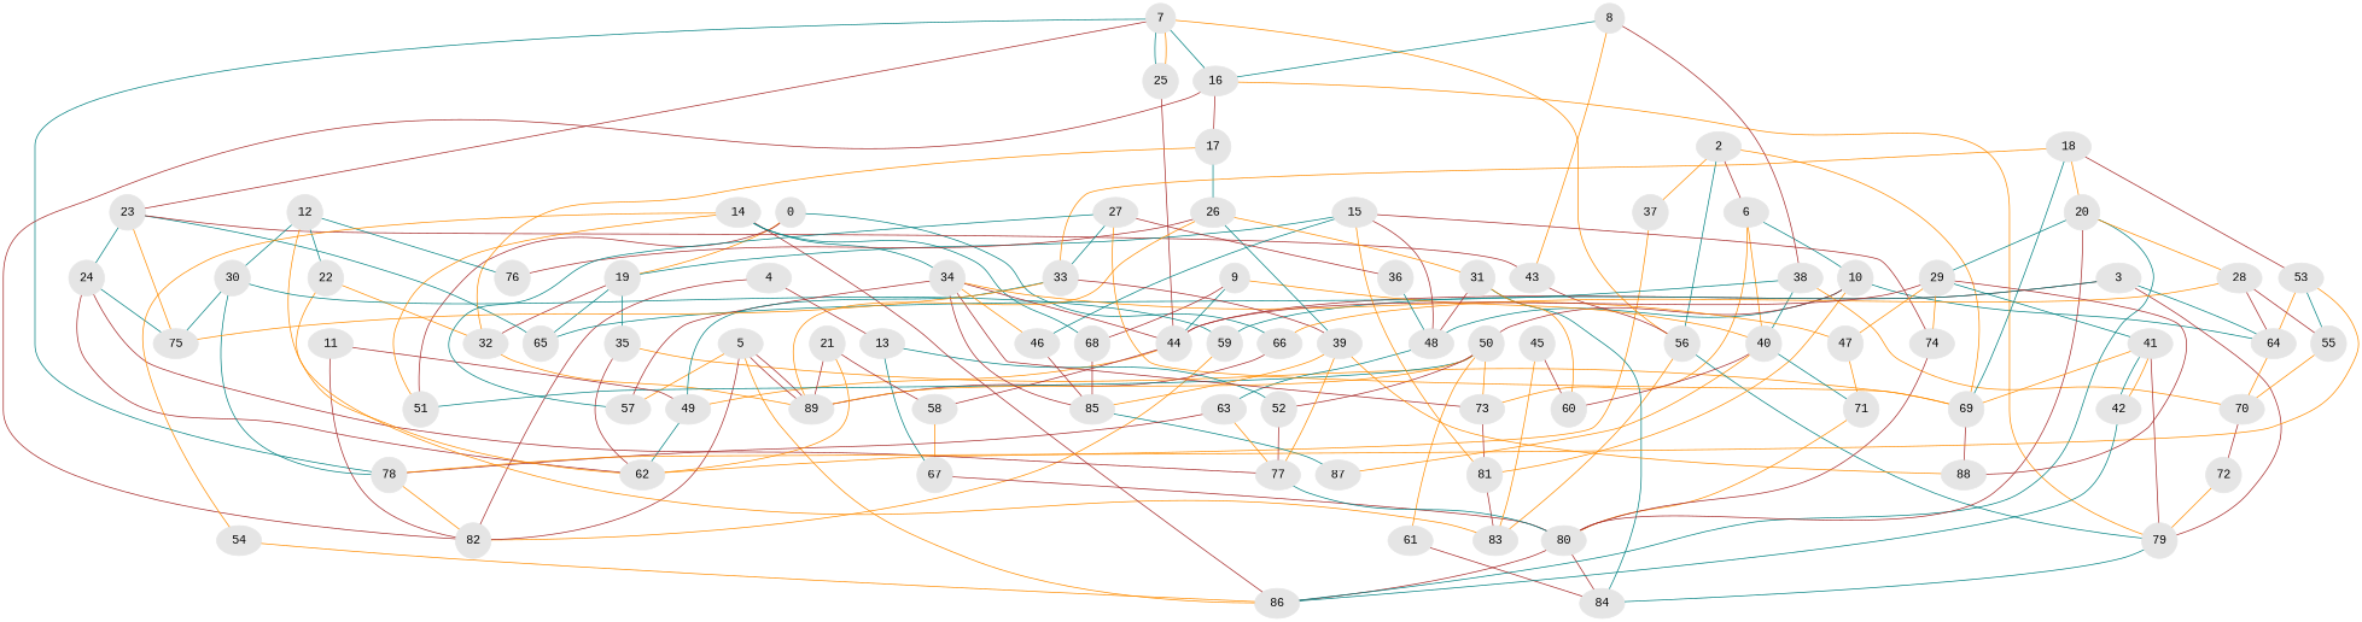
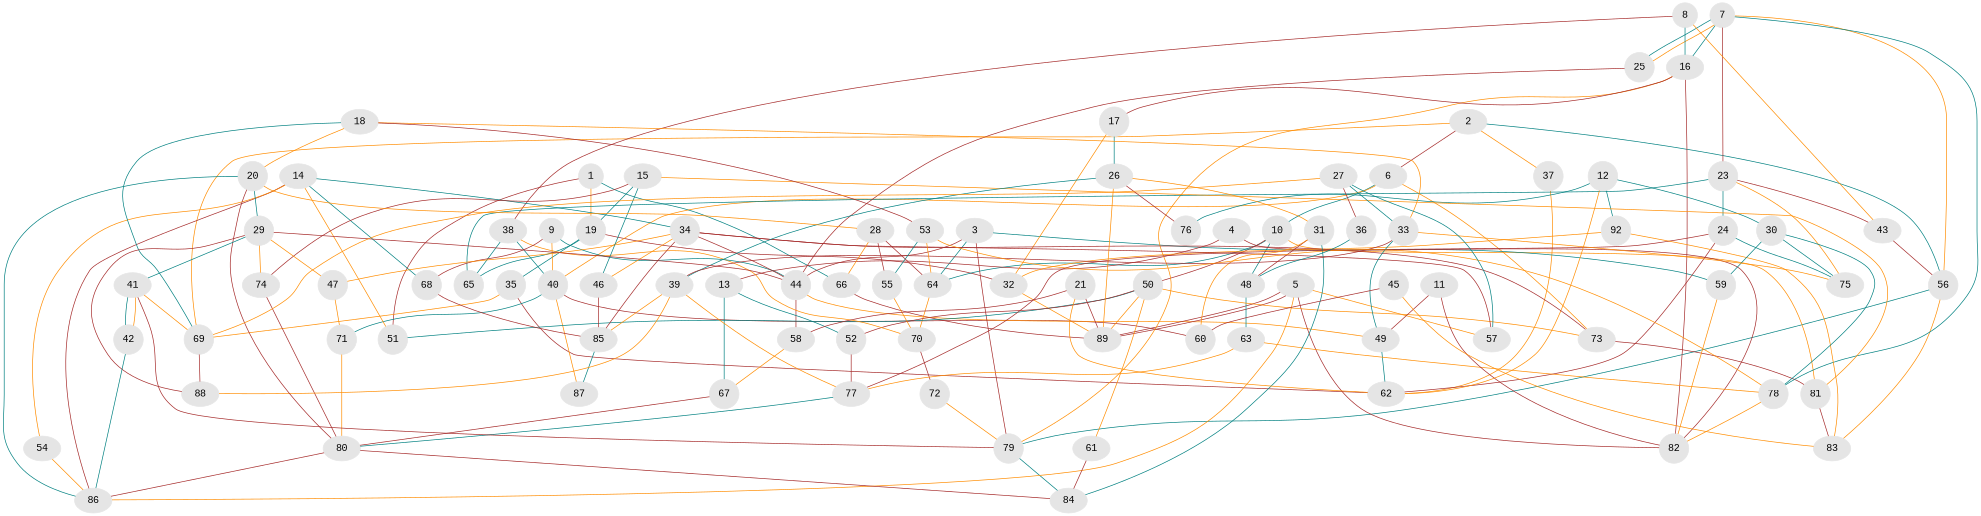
  graph {
    fontname="Liberation Mono"
    node [color=gray90 fontname="Liberation Mono" shape=ellipse style=filled]
    edge [color=darkorange fontname="Liberation Mono"]
-   1 [shape=circle label=0]
+   1 [shape=circle]
    19 [shape=circle]
    51 [shape=circle]
    66
    32
    35 [shape=circle]
    65 [shape=circle]
    89
    2
    6
    37 [shape=circle]
    56 [shape=circle]
    69 [shape=circle]
    10 [shape=circle]
    40 [shape=circle]
    73
    62
    79 [shape=circle]
    83
    88
    44 [shape=circle]
    3
    59 [shape=circle]
    64
    49
    58
    82 [shape=circle]
    70
    84
    4
    13
    52 [shape=circle]
    67 [shape=circle]
    5
    57
    86
    48
    50 [shape=circle]
    81 [shape=circle]
    60 [shape=circle]
    71 [shape=circle]
    87
    7 [shape=circle]
    16
    23 [shape=circle]
    25 [shape=circle]
    78 [shape=circle]
    17 [shape=circle]
    43
    24 [shape=circle]
    75
    8 [shape=circle]
    38
    9 [shape=circle]
    68 [shape=circle]
    85
    63
    61
    11
    12 [shape=circle]
-   22 [shape=circle]
+   22 [shape=circle label=92]
    30 [shape=circle]
    76 [shape=circle]
    77
    80
    14
    34 [shape=circle]
    54
    46
    47 [shape=circle]
    15
    74
    26
    31 [shape=circle]
    39
    18
    20 [shape=circle]
    33 [shape=circle]
    53
    28
    29 [shape=circle]
    55 [shape=circle]
    41
    21 [shape=circle]
    27
    36 [shape=circle]
-   42
+   42 [shape=circle]
    72 [shape=circle]
    45 [shape=circle]
    1 -- 19
    1 -- 51 [color=brown]
    1 -- 66 [color=teal]
    19 -- 32 [color=brown]
    19 -- 35 [color=teal]
    19 -- 65 [color=teal]
    66 -- 89 [color=brown]
    32 -- 89
    35 -- 69
    35 -- 62 [color=brown]
    2 -- 6 [color=brown]
    2 -- 37
    2 -- 56 [color=teal]
    2 -- 69
    6 -- 10 [color=teal]
    6 -- 40
    6 -- 73
    37 -- 62
    56 -- 79 [color=teal]
    56 -- 83
    69 -- 88 [color=brown]
    10 -- 64 [color=teal]
    10 -- 48 [color=teal]
    10 -- 50 [color=brown]
    10 -- 81
    40 -- 60 [color=brown]
    40 -- 71 [color=teal]
    40 -- 87
    73 -- 81 [color=brown]
    79 -- 84 [color=teal]
    44 -- 49
    44 -- 58 [color=brown]
    3 -- 79 [color=brown]
    3 -- 44 [color=brown]
    3 -- 59 [color=teal]
    3 -- 64 [color=teal]
    59 -- 82
    64 -- 70
    49 -- 62 [color=teal]
    58 -- 67
    70 -- 72 [color=brown]
    4 -- 82 [color=brown]
    4 -- 13 [color=brown]
    13 -- 52 [color=teal]
    13 -- 67 [color=teal]
    52 -- 77 [color=brown]
    67 -- 80 [color=brown]
    5 -- 89 [color=brown]
    5 -- 89 [color=brown]
    5 -- 82 [color=brown]
    5 -- 57
    5 -- 86
    48 -- 63 [color=teal]
    50 -- 51 [color=teal]
    50 -- 89
    50 -- 73
    50 -- 52 [color=brown]
    50 -- 61
    81 -- 83 [color=brown]
    71 -- 80
    7 -- 56
    7 -- 16 [color=teal]
    7 -- 23 [color=brown]
    7 -- 25 [color=teal]
    7 -- 25
    7 -- 78 [color=teal]
    16 -- 79
    16 -- 82 [color=brown]
    16 -- 17 [color=brown]
    23 -- 65 [color=teal]
    23 -- 43 [color=brown]
    23 -- 24 [color=teal]
    23 -- 75
    25 -- 44 [color=brown]
    78 -- 82
    17 -- 32
    17 -- 26 [color=teal]
    43 -- 56 [color=brown]
    24 -- 62 [color=brown]
    24 -- 75 [color=teal]
    24 -- 77 [color=brown]
    8 -- 16 [color=teal]
    8 -- 43
    8 -- 38 [color=brown]
    38 -- 65 [color=teal]
    38 -- 40 [color=teal]
    38 -- 70
    9 -- 40
    9 -- 44 [color=teal]
    9 -- 68 [color=brown]
    68 -- 85 [color=brown]
    85 -- 87 [color=teal]
-   63 -- 78 [color=brown]
+   63 -- 78
    63 -- 77
    61 -- 84 [color=brown]
    11 -- 49 [color=brown]
    11 -- 82 [color=brown]
    12 -- 62
    12 -- 22 [color=teal]
    12 -- 30 [color=teal]
    12 -- 76 [color=teal]
    22 -- 32
    22 -- 83
    30 -- 59 [color=teal]
    30 -- 78 [color=teal]
    30 -- 75 [color=teal]
    77 -- 80 [color=teal]
    80 -- 84 [color=brown]
    80 -- 86 [color=brown]
    14 -- 51
    14 -- 86 [color=brown]
    14 -- 68 [color=teal]
    14 -- 34 [color=teal]
    14 -- 54
    34 -- 73 [color=brown]
    34 -- 44 [color=brown]
    34 -- 57 [color=brown]
    34 -- 85 [color=brown]
    34 -- 46
    34 -- 47
    54 -- 86
    46 -- 85 [color=brown]
    47 -- 71
    15 -- 19 [color=teal]
-   15 -- 48 [color=brown]
    15 -- 81
    15 -- 46 [color=teal]
    15 -- 74 [color=brown]
    74 -- 80 [color=brown]
    26 -- 89
    26 -- 76 [color=brown]
    26 -- 31
    26 -- 39 [color=teal]
    31 -- 84 [color=teal]
    31 -- 48 [color=brown]
    31 -- 60
    39 -- 88
    39 -- 85
    39 -- 77
    18 -- 69 [color=teal]
    18 -- 20
    18 -- 33
    18 -- 53 [color=brown]
    20 -- 86 [color=teal]
    20 -- 80 [color=brown]
    20 -- 28
    20 -- 29 [color=teal]
    33 -- 49 [color=teal]
    33 -- 75
    33 -- 39 [color=brown]
    53 -- 64
    53 -- 78
    53 -- 55 [color=teal]
    28 -- 66
    28 -- 64 [color=brown]
    28 -- 55 [color=brown]
    29 -- 88 [color=brown]
    29 -- 44 [color=brown]
    29 -- 47
    29 -- 74
    29 -- 41 [color=teal]
    55 -- 70
    41 -- 69
    41 -- 79 [color=brown]
    41 -- 42 [color=teal]
    41 -- 42
    21 -- 89 [color=brown]
    21 -- 62
    21 -- 58 [color=brown]
    27 -- 69
    27 -- 57 [color=teal]
    27 -- 33 [color=teal]
    27 -- 36 [color=brown]
    36 -- 48 [color=teal]
    42 -- 86 [color=teal]
    72 -- 79
    45 -- 83
    45 -- 60 [color=brown]
  }
